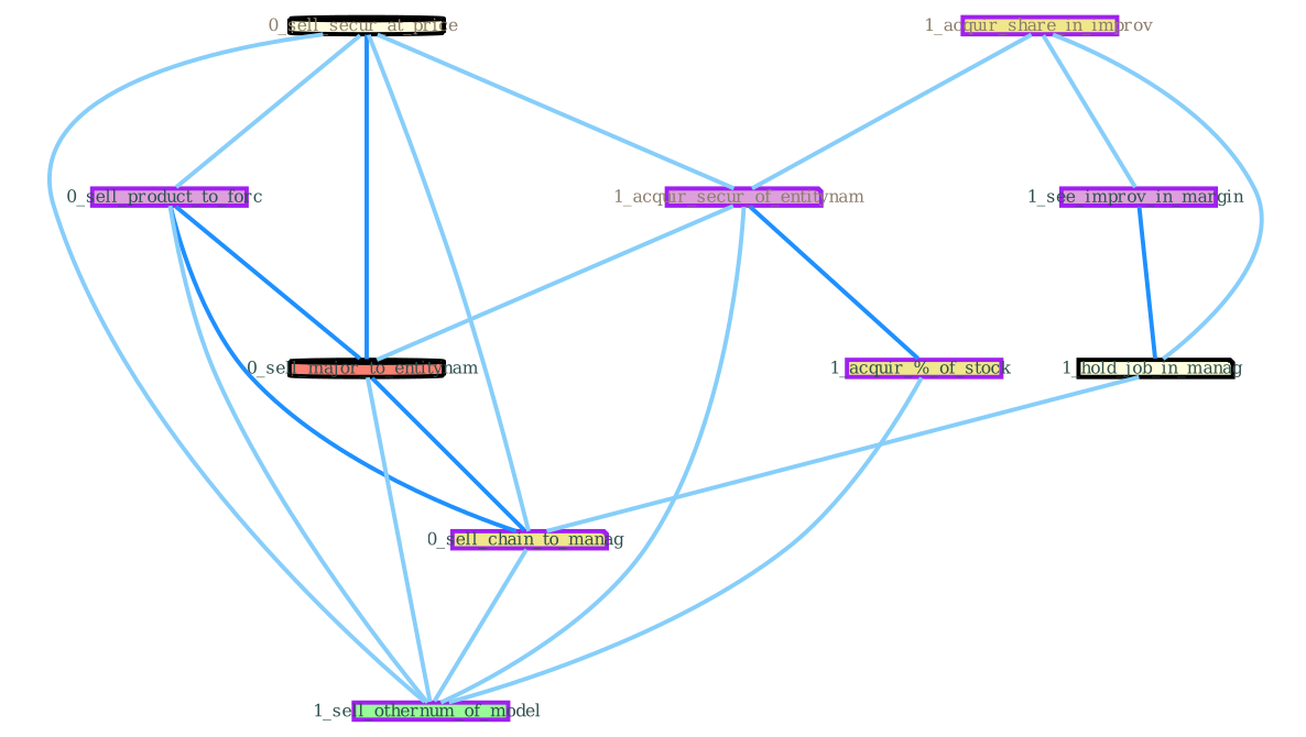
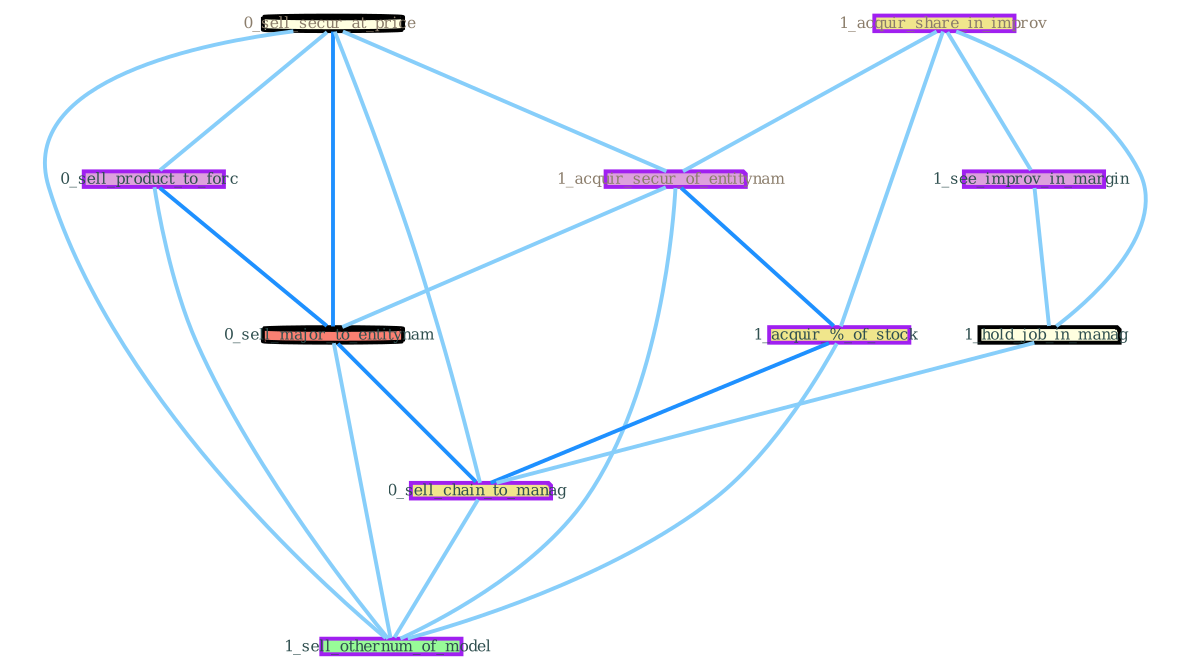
  graph {
    node [color=purple fillcolor=khaki fixedsize=true fontcolor="#2f4f4f" fontsize=4 shape=box style=filled]
    edge [color="#87cefa" w=1]
    n1 [fontcolor="#8b7d6b" height=.06 label="1_acquir_share_in_improv" width=.5]
    "0_sell_secur_at_price " [color=black fillcolor=lightyellow fontcolor="#8b7d6b" height=.06 shape=cylinder width=.5]
    "1_acquir_secur_of_entitynam " [fillcolor=plum fontcolor="#8b7d6b" height=.06 shape=note width=.5]
    "1_see_improv_in_margin " [fillcolor=plum height=.06 width=.5]
    "1_acquir_%_of_stock " [height=.06 width=.5]
    "1_hold_job_in_manag " [color=black fillcolor=lightyellow height=.06 shape=note width=.5]
    "0_sell_product_to_forc " [fillcolor=plum height=.06 width=.5]
    "0_sell_major_to_entitynam " [color=black fillcolor=salmon height=.06 shape=cylinder width=.5]
    "0_sell_chain_to_manag " [height=.06 shape=note width=.5]
    "1_sell_othernum_of_model " [fillcolor=palegreen height=.06 width=.5]
    subgraph sub_1 {
      n1
      "0_sell_secur_at_price "
      "1_acquir_secur_of_entitynam "
    }
    subgraph sub_2 {
    }
    n1 -- "1_acquir_secur_of_entitynam "
    n1 -- "1_see_improv_in_margin "
+   n1 -- "1_acquir_%_of_stock "
    n1 -- "1_hold_job_in_manag "
    "0_sell_secur_at_price " -- "1_acquir_secur_of_entitynam "
    "0_sell_secur_at_price " -- "0_sell_product_to_forc "
    "0_sell_secur_at_price " -- "0_sell_major_to_entitynam " [color="#1e90ff"]
    "0_sell_secur_at_price " -- "0_sell_chain_to_manag "
    "0_sell_secur_at_price " -- "1_sell_othernum_of_model "
    "1_acquir_secur_of_entitynam " -- "1_acquir_%_of_stock " [color="#1e90ff" w=2]
    "1_acquir_secur_of_entitynam " -- "0_sell_major_to_entitynam "
    "1_acquir_secur_of_entitynam " -- "1_sell_othernum_of_model "
-   "1_see_improv_in_margin " -- "1_hold_job_in_manag " [color="#1e90ff"]
+   "1_see_improv_in_margin " -- "1_hold_job_in_manag "
    "1_acquir_%_of_stock " -- "1_sell_othernum_of_model "
    "1_hold_job_in_manag " -- "0_sell_chain_to_manag "
    "0_sell_product_to_forc " -- "0_sell_major_to_entitynam " [color="#1e90ff" w=2]
-   "0_sell_product_to_forc " -- "0_sell_chain_to_manag " [color="#1e90ff" w=2]
+   "1_acquir_%_of_stock " -- "0_sell_chain_to_manag " [color="#1e90ff" w=2]
    "0_sell_product_to_forc " -- "1_sell_othernum_of_model "
    "0_sell_major_to_entitynam " -- "0_sell_chain_to_manag " [color="#1e90ff" w=2]
    "0_sell_major_to_entitynam " -- "1_sell_othernum_of_model "
    "0_sell_chain_to_manag " -- "1_sell_othernum_of_model "
  }
